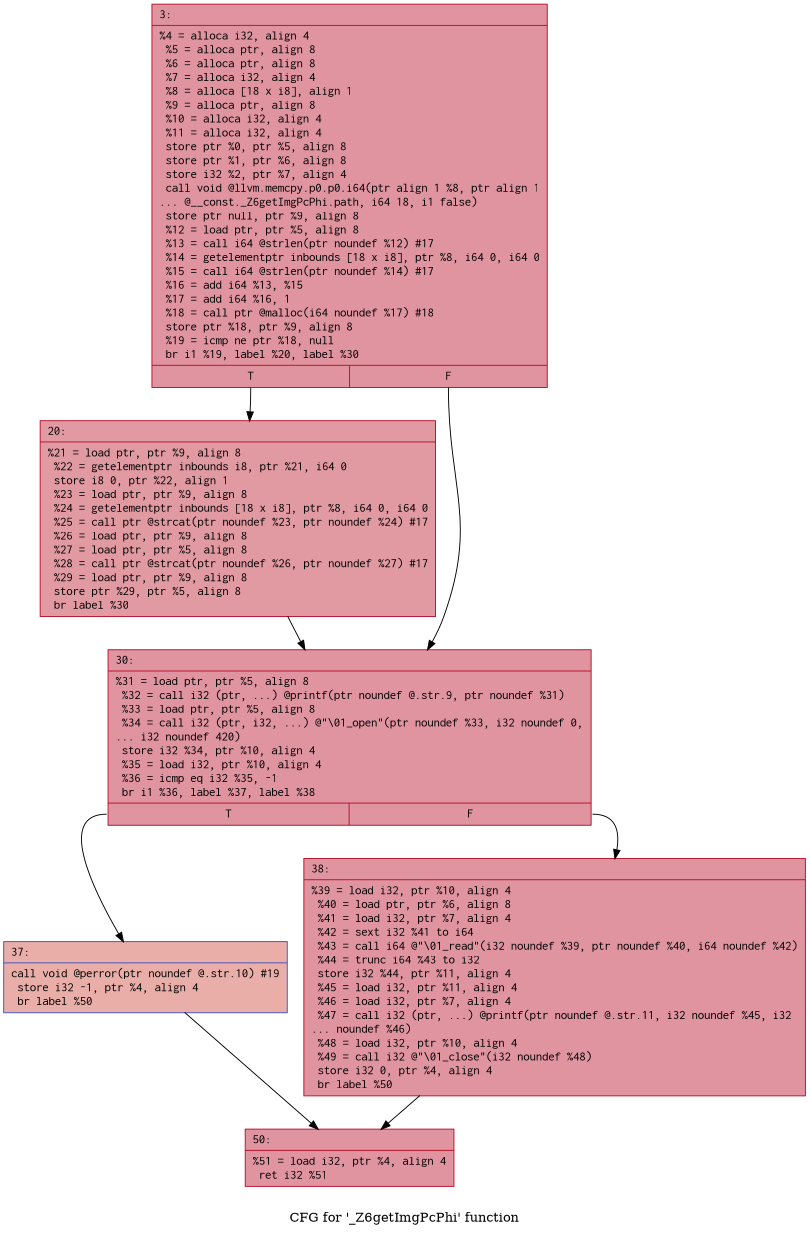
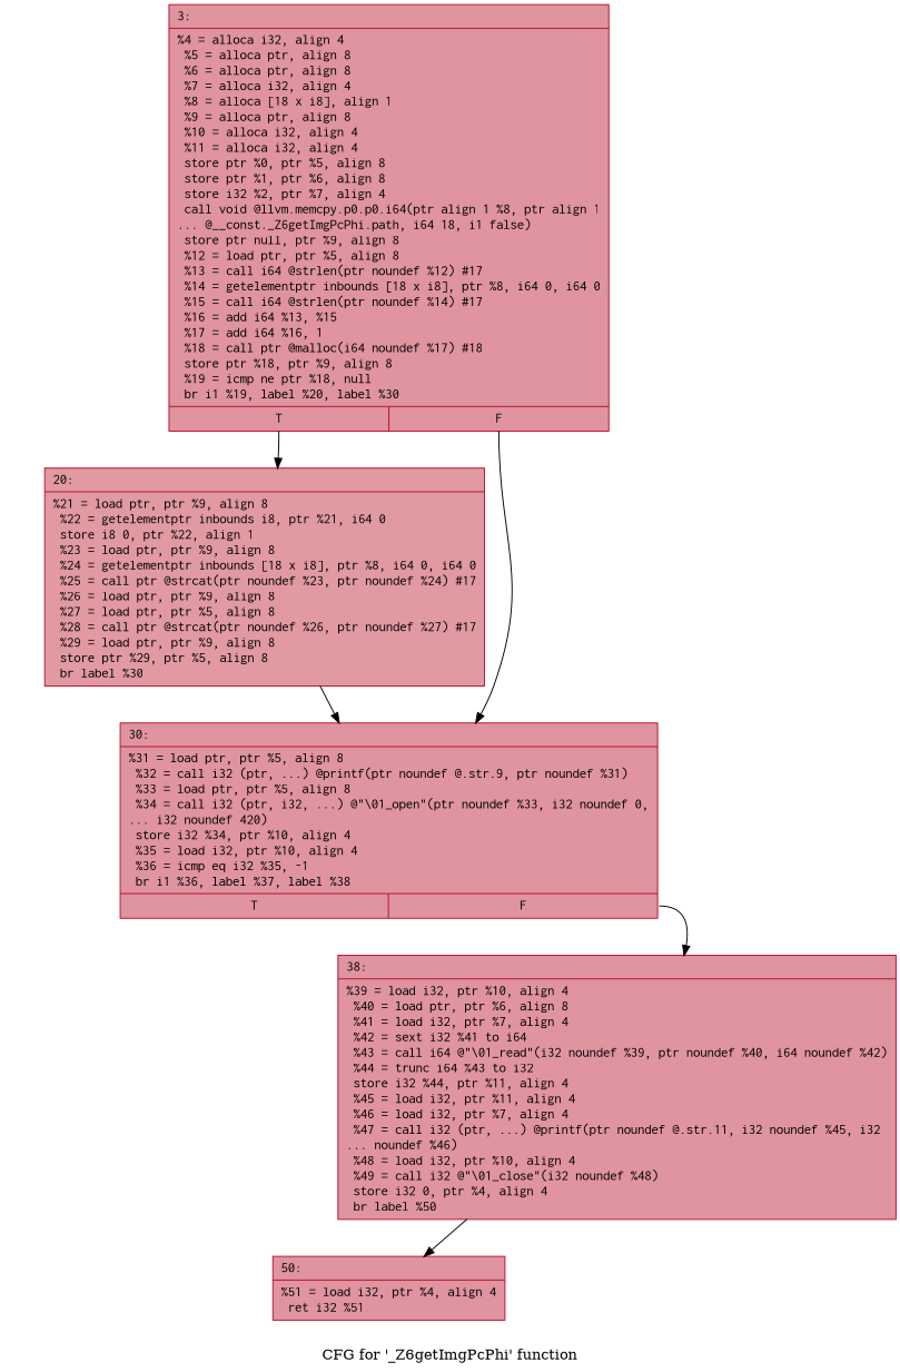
  digraph {
    label="CFG for '_Z6getImgPcPhi' function"
    node [color="#b70d28ff" fillcolor="#b70d2870" fontname=Courier shape=record style=filled]
    n1 [label="{3:\l|  %4 = alloca i32, align 4\l  %5 = alloca ptr, align 8\l  %6 = alloca ptr, align 8\l  %7 = alloca i32, align 4\l  %8 = alloca [18 x i8], align 1\l  %9 = alloca ptr, align 8\l  %10 = alloca i32, align 4\l  %11 = alloca i32, align 4\l  store ptr %0, ptr %5, align 8\l  store ptr %1, ptr %6, align 8\l  store i32 %2, ptr %7, align 4\l  call void @llvm.memcpy.p0.p0.i64(ptr align 1 %8, ptr align 1\l... @__const._Z6getImgPcPhi.path, i64 18, i1 false)\l  store ptr null, ptr %9, align 8\l  %12 = load ptr, ptr %5, align 8\l  %13 = call i64 @strlen(ptr noundef %12) #17\l  %14 = getelementptr inbounds [18 x i8], ptr %8, i64 0, i64 0\l  %15 = call i64 @strlen(ptr noundef %14) #17\l  %16 = add i64 %13, %15\l  %17 = add i64 %16, 1\l  %18 = call ptr @malloc(i64 noundef %17) #18\l  store ptr %18, ptr %9, align 8\l  %19 = icmp ne ptr %18, null\l  br i1 %19, label %20, label %30\l|{<s0>T|<s1>F}}"]
    n2 [fillcolor="#bb1b2c70" label="{20:\l|  %21 = load ptr, ptr %9, align 8\l  %22 = getelementptr inbounds i8, ptr %21, i64 0\l  store i8 0, ptr %22, align 1\l  %23 = load ptr, ptr %9, align 8\l  %24 = getelementptr inbounds [18 x i8], ptr %8, i64 0, i64 0\l  %25 = call ptr @strcat(ptr noundef %23, ptr noundef %24) #17\l  %26 = load ptr, ptr %9, align 8\l  %27 = load ptr, ptr %5, align 8\l  %28 = call ptr @strcat(ptr noundef %26, ptr noundef %27) #17\l  %29 = load ptr, ptr %9, align 8\l  store ptr %29, ptr %5, align 8\l  br label %30\l}"]
    n3 [label="{30:\l|  %31 = load ptr, ptr %5, align 8\l  %32 = call i32 (ptr, ...) @printf(ptr noundef @.str.9, ptr noundef %31)\l  %33 = load ptr, ptr %5, align 8\l  %34 = call i32 (ptr, i32, ...) @\"\\01_open\"(ptr noundef %33, i32 noundef 0,\l... i32 noundef 420)\l  store i32 %34, ptr %10, align 4\l  %35 = load i32, ptr %10, align 4\l  %36 = icmp eq i32 %35, -1\l  br i1 %36, label %37, label %38\l|{<s0>T|<s1>F}}"]
-   n4 [color="#3d50c3ff" fillcolor="#d0473d70" label="{37:\l|  call void @perror(ptr noundef @.str.10) #19\l  store i32 -1, ptr %4, align 4\l  br label %50\l}"]
    n5 [label="{38:\l|  %39 = load i32, ptr %10, align 4\l  %40 = load ptr, ptr %6, align 8\l  %41 = load i32, ptr %7, align 4\l  %42 = sext i32 %41 to i64\l  %43 = call i64 @\"\\01_read\"(i32 noundef %39, ptr noundef %40, i64 noundef %42)\l  %44 = trunc i64 %43 to i32\l  store i32 %44, ptr %11, align 4\l  %45 = load i32, ptr %11, align 4\l  %46 = load i32, ptr %7, align 4\l  %47 = call i32 (ptr, ...) @printf(ptr noundef @.str.11, i32 noundef %45, i32\l... noundef %46)\l  %48 = load i32, ptr %10, align 4\l  %49 = call i32 @\"\\01_close\"(i32 noundef %48)\l  store i32 0, ptr %4, align 4\l  br label %50\l}"]
    n6 [label="{50:\l|  %51 = load i32, ptr %4, align 4\l  ret i32 %51\l}"]
    n1 -> n2 [tailport=s0]
    n1 -> n3 [tailport=s1]
    n2 -> n3
-   n3 -> n4 [tailport=s0]
    n3 -> n5 [tailport=s1]
-   n4 -> n6
    n5 -> n6
  }
